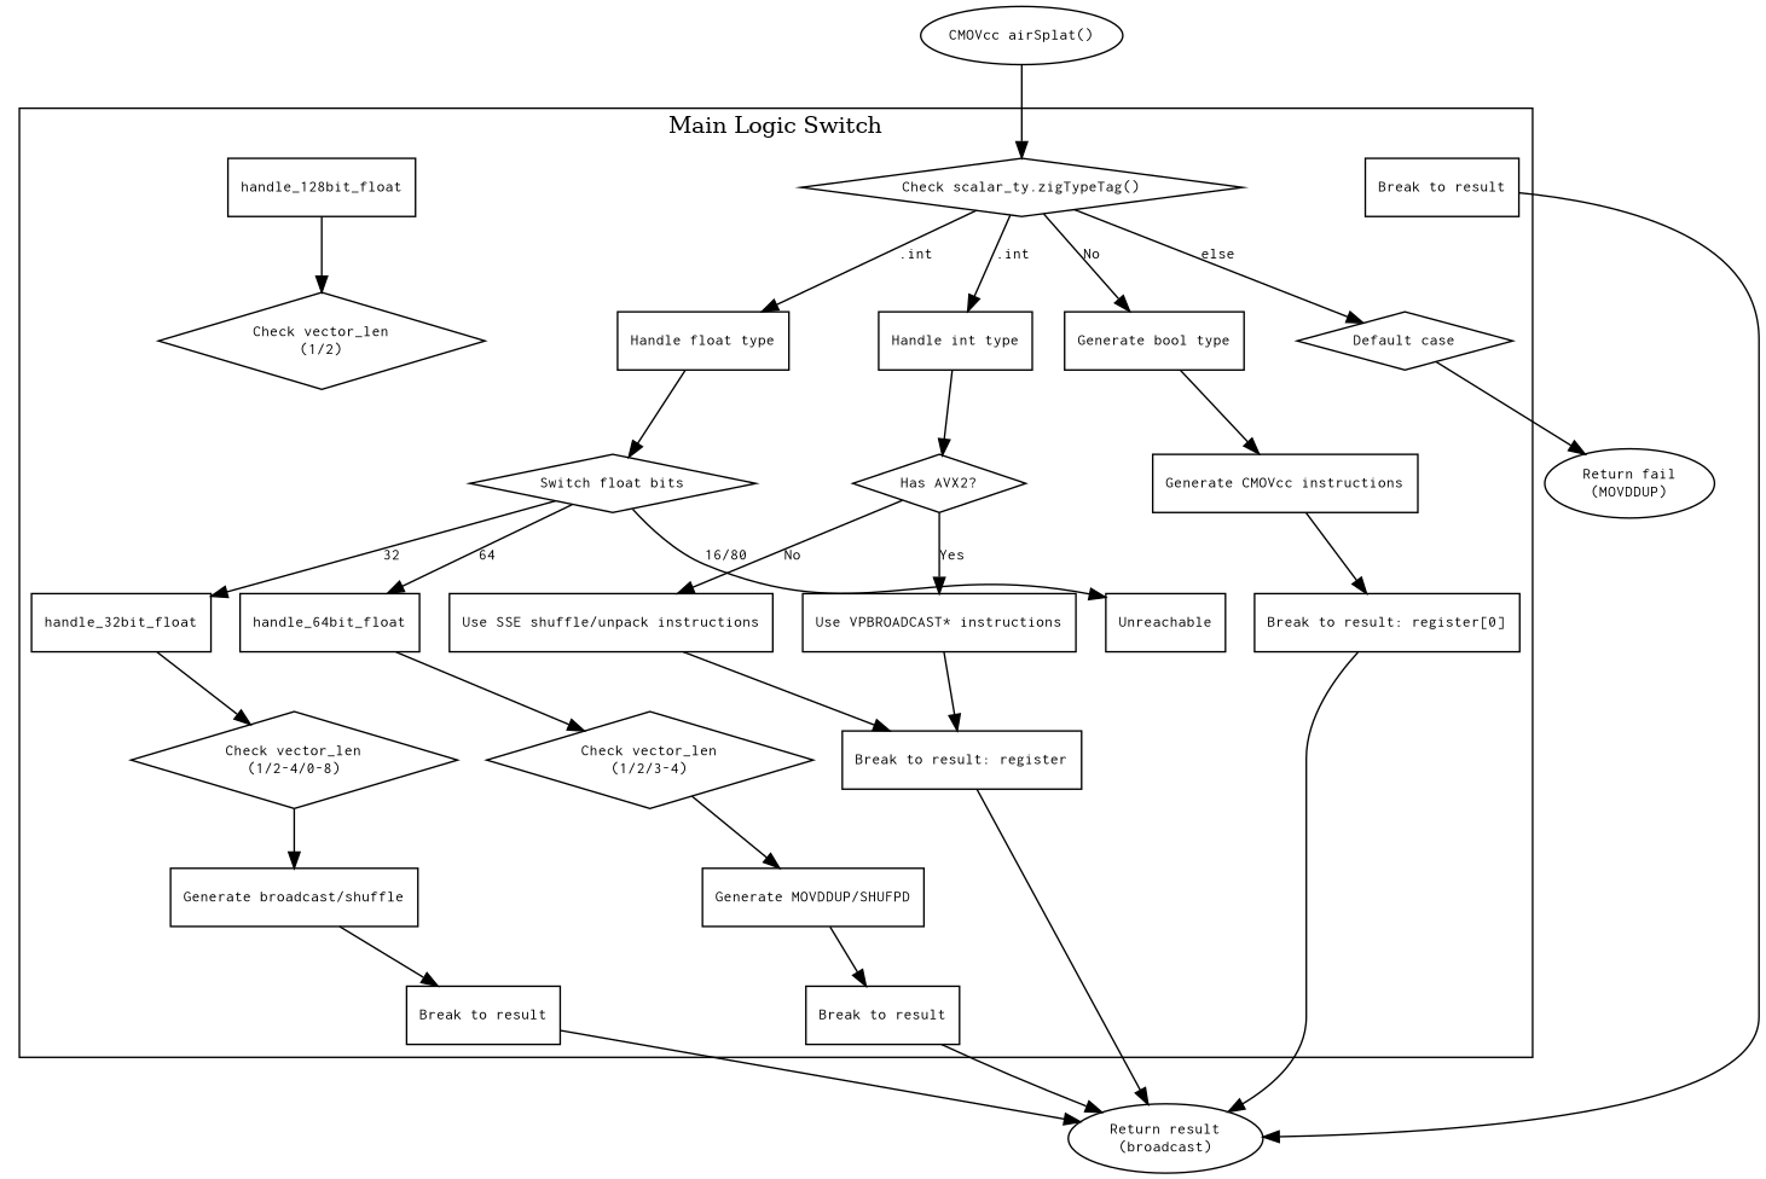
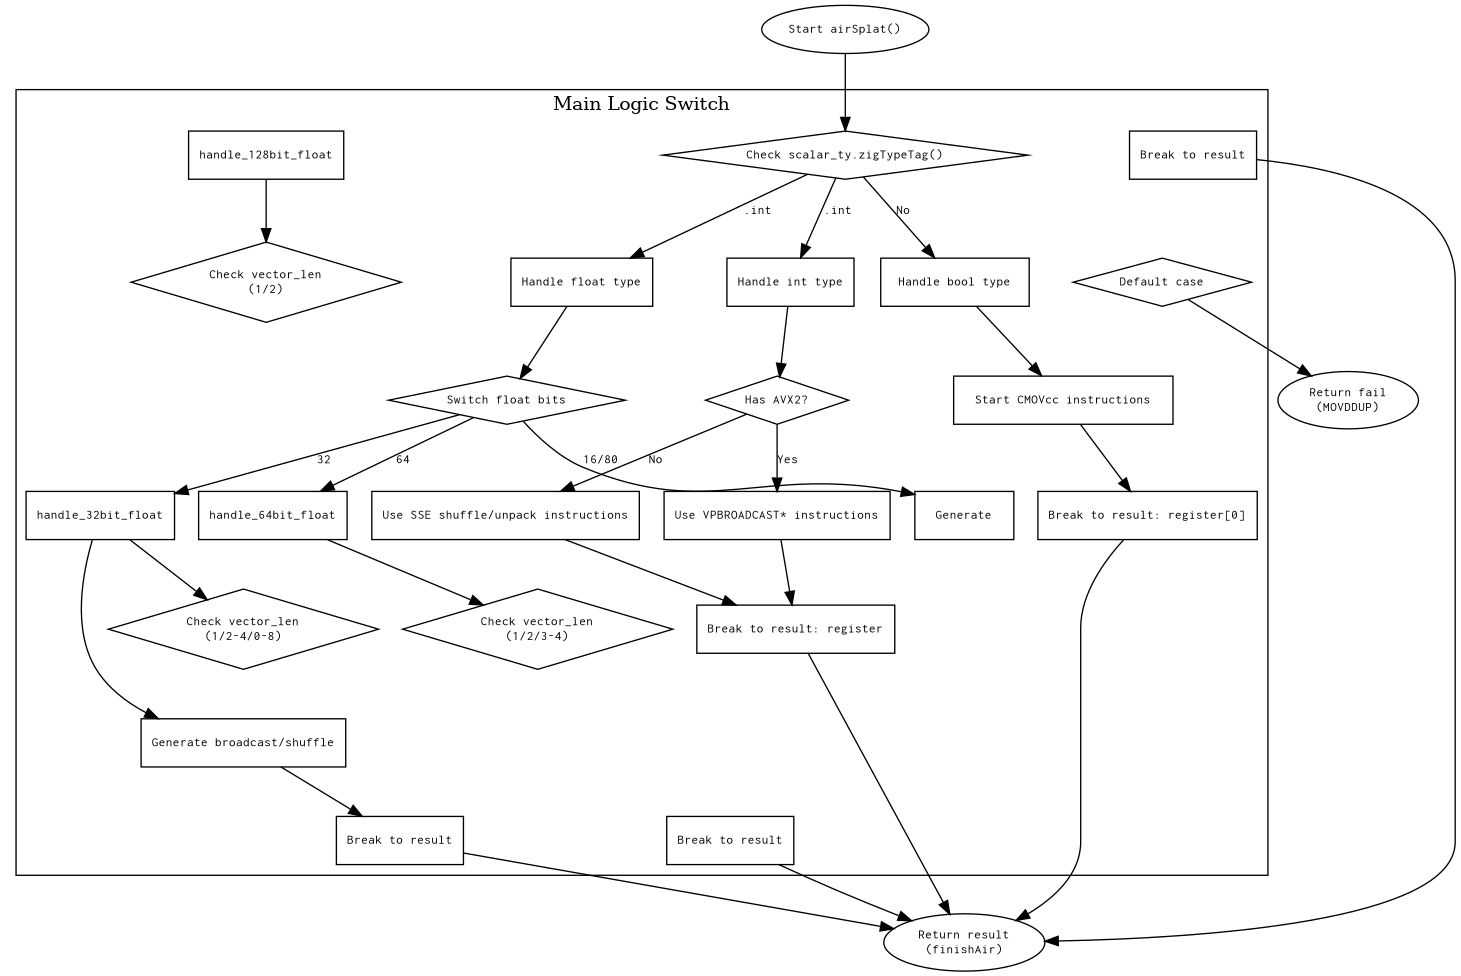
  digraph {
    node [fontname=Courier fontsize=10 shape=rectangle]
    edge [fontname=Courier fontsize=10]
    n1 [label="Check scalar_ty.zigTypeTag()" shape=diamond]
-   n2 [label="Generate bool type"]
+   n2 [label="Handle bool type"]
    n3 [label="Handle int type"]
    n4 [label="Handle float type"]
    n5 [label="Default case" shape=diamond]
-   n6 [label="Generate CMOVcc instructions"]
+   n6 [label="Start CMOVcc instructions"]
    n7 [label="Has AVX2?" shape=diamond]
    n8 [label="Switch float bits" shape=diamond]
    n9 [label="Break to result: register[0]"]
    n10 [label="Use VPBROADCAST* instructions"]
    n11 [label="Use SSE shuffle/unpack instructions"]
    n12 [label="Break to result: register"]
    handle_32bit_float
    handle_64bit_float
    handle_128bit_float
-   n16 [label=Unreachable]
+   n16 [label=Generate]
    n17 [label="Check vector_len\n(1/2-4/0-8)" shape=diamond]
    n18 [label="Check vector_len\n(1/2/3-4)" shape=diamond]
    n19 [label="Check vector_len\n(1/2)" shape=diamond]
    n20 [label="Generate broadcast/shuffle"]
    n21 [label="Break to result"]
-   n22 [label="Generate MOVDDUP/SHUFPD"]
    n23 [label="Break to result"]
    n24 [label="Break to result"]
    n25 [label="Return fail\n(MOVDDUP)" shape=ellipse]
-   n26 [label="Return result\n(broadcast)" shape=ellipse]
-   n27 [label="CMOVcc airSplat()" shape=ellipse]
+   n26 [label="Return result\n(finishAir)" shape=ellipse]
+   n27 [label="Start airSplat()" shape=ellipse]
    subgraph cluster_1 {
      label="Main Logic Switch"
      n1
      n2
      n3
      n4
      n5
      n6
      n7
      n8
      n9
      n10
      n11
      n12
      handle_32bit_float
      handle_64bit_float
      handle_128bit_float
      n16
      n17
      n18
      n19
      n20
      n21
-     n22
      n23
      n24
    }
    n1 -> n2 [label=No]
    n1 -> n3 [label=".int"]
    n1 -> n4 [label=".int"]
-   n1 -> n5 [label=else]
    n2 -> n6
    n3 -> n7
    n4 -> n8
    n5 -> n25
    n6 -> n9
    n7 -> n10 [label=Yes]
    n7 -> n11 [label=No]
    n8 -> handle_32bit_float [label=32]
    n8 -> handle_64bit_float [label=64]
    n8 -> n16 [label="16/80"]
    n9 -> n26
    n10 -> n12
    n11 -> n12
    n12 -> n26
    handle_32bit_float -> n17
    handle_64bit_float -> n18
    handle_128bit_float -> n19
    n16 -> n26 [style=invis]
-   n17 -> n20
-   n18 -> n22
+   handle_32bit_float -> n20
    n20 -> n21
    n21 -> n26
-   n22 -> n23
    n23 -> n26
    n24 -> n26
    n25 -> n26 [style=invis]
    n27 -> n1
  }
